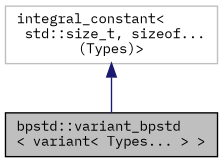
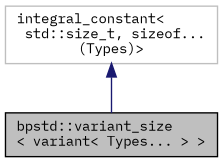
  digraph {
    fontname="IBM Plex Mono"
    node [fontname="IBM Plex Mono" fontsize=10 shape=record style=filled]
-   n1 [color=black fillcolor=grey75 fontcolor=black height=0.2 label="bpstd::variant_bpstd\l\< variant\< Types... \> \>" width=0.4]
+   n1 [color=black fillcolor=grey75 fontcolor=black height=0.2 label="bpstd::variant_size\l\< variant\< Types... \> \>" width=0.4]
    n2 [color=grey75 fillcolor=white height=0.2 label="integral_constant\<\l std::size_t, sizeof...\l(Types)\>" width=0.4]
    n2 -> n1 [color=midnightblue dir=back fontname="IBM Plex Mono" fontsize=10 labelfontname=Helvetica labelfontsize=10 style=solid]
  }
